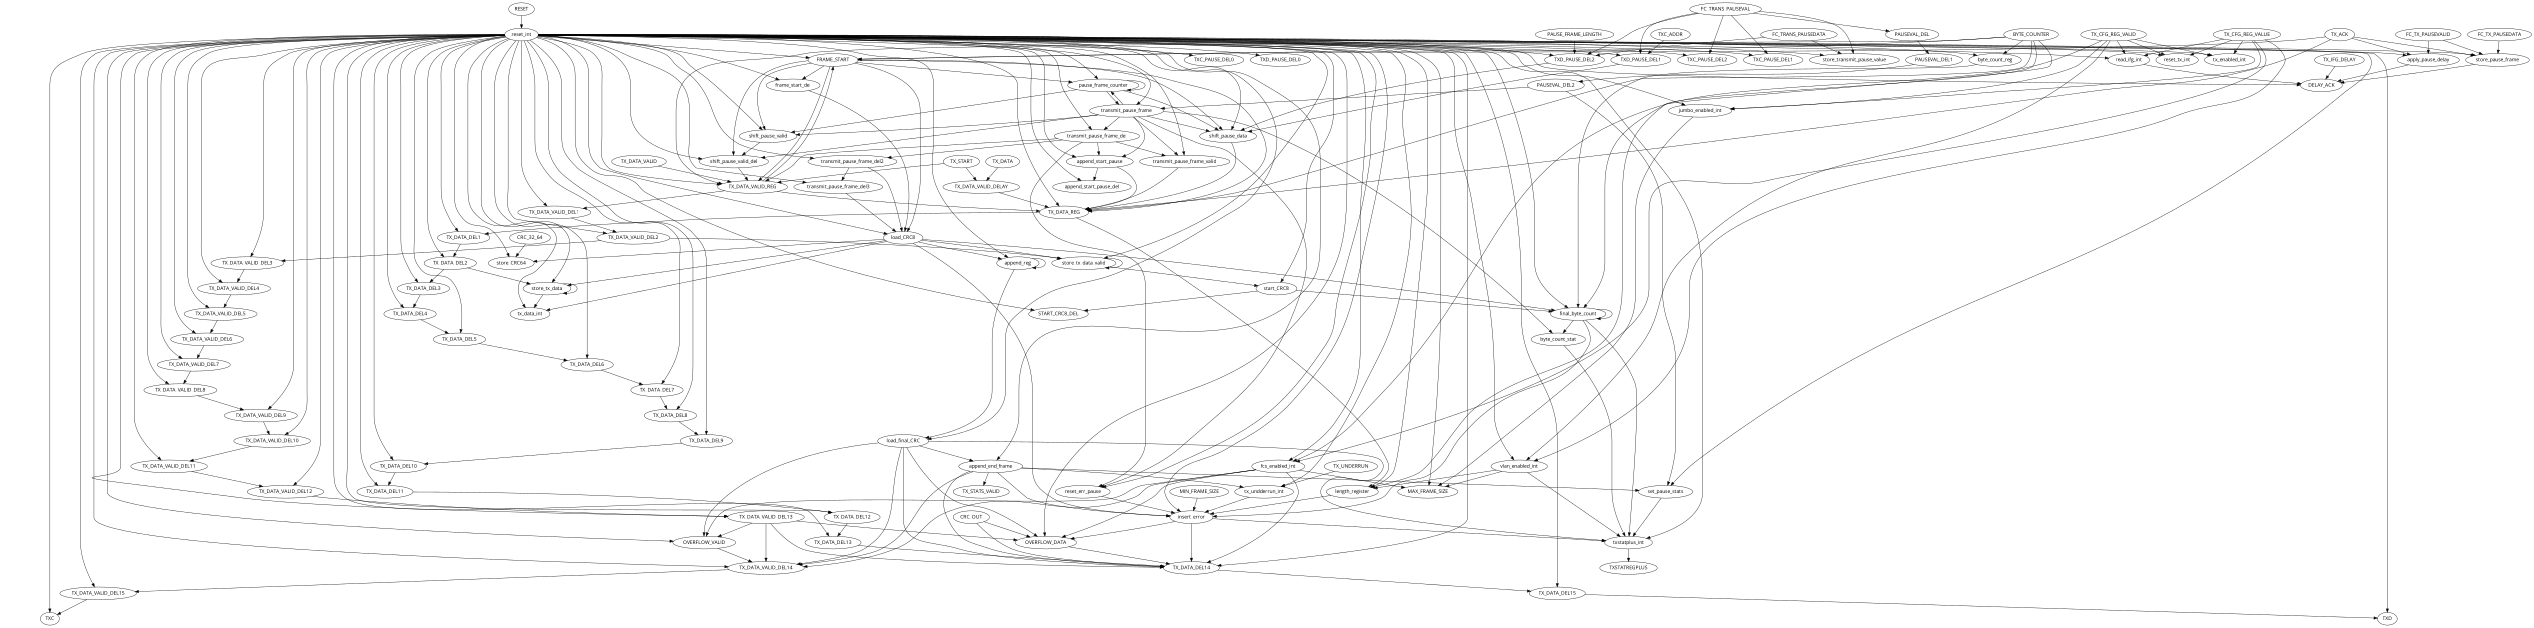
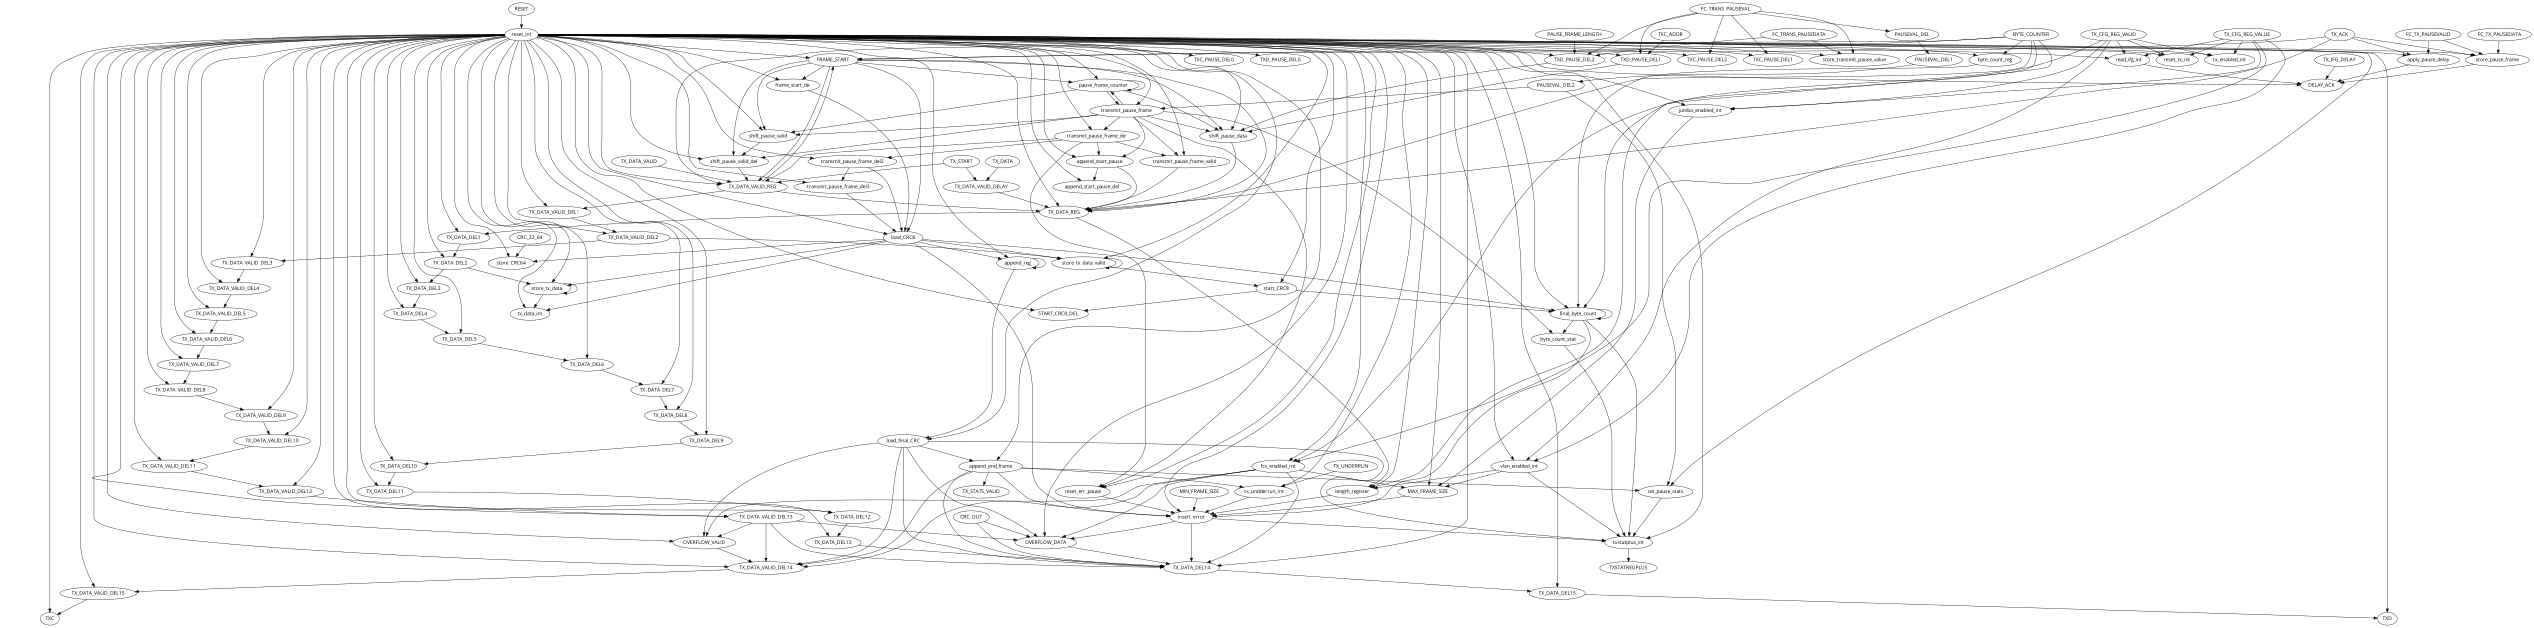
  digraph {
    fontname="Open Sans"
    node [fontname="Open Sans"]
    edge [fontname="Open Sans" weight=1.0]
    RESET
    reset_int
    insert_error
    OVERFLOW_DATA
    TX_DATA_DEL14
    txstatplus_int
    frame_start_del
    load_CRC8
    append_end_frame
    set_pause_stats
    TX_DATA_VALID_DEL14
    tx_undderrun_int
    shift_pause_data
    TX_DATA_REG
    TX_DATA_DEL1
    length_register
    FRAME_START
    shift_pause_valid
    shift_pause_valid_del
    pause_frame_counter
    TX_DATA_VALID_REG
    read_ifg_int
    DELAY_ACK
    TX_DATA_DEL7
    TX_DATA_DEL8
    TX_DATA_DEL6
    TX_DATA_DEL5
    store_pause_frame
    apply_pause_delay
    TX_DATA_DEL3
    TX_DATA_DEL4
    TX_DATA_DEL2
    append_reg
    load_final_CRC
    TX_DATA_DEL9
    TX_DATA_DEL10
    final_byte_count
    TXD_PAUSE_DEL2
    transmit_pause_frame
    MAX_FRAME_SIZE
    TX_DATA_VALID_DEL5
    TX_DATA_VALID_DEL6
    vlan_enabled_int
    TX_DATA_VALID_DEL3
    TX_DATA_VALID_DEL4
    store_transmit_pause_value
    tx_data_int
    transmit_pause_frame_del2
    store_tx_data
    TX_DATA_DEL13
    TX_DATA_DEL12
    TX_DATA_DEL11
    append_start_pause
    TX_DATA_DEL15
    append_start_pause_del
    byte_count_reg
    TXC_PAUSE_DEL0
    TXC_PAUSE_DEL1
    TXC_PAUSE_DEL2
    OVERFLOW_VALID
    store_CRC64
    fcs_enabled_int
    transmit_pause_frame_del3
    transmit_pause_frame_del
    TX_DATA_VALID_DEL15
    TX_DATA_VALID_DEL12
    TX_DATA_VALID_DEL13
    TX_DATA_VALID_DEL10
    TX_DATA_VALID_DEL11
    reset_err_pause
    jumbo_enabled_int
    transmit_pause_frame_valid
    TXD_PAUSE_DEL1
    TXD_PAUSE_DEL0
    TXD
    TXC
    store_tx_data_valid
    TX_DATA_VALID_DEL7
    TX_DATA_VALID_DEL1
    TX_DATA_VALID_DEL2
    start_CRC8
    TX_DATA_VALID_DEL8
    TX_DATA_VALID_DEL9
    START_CRC8_DEL
    tx_enabled_int
    reset_tx_int
    TXSTATREGPLUS
    TX_STATS_VALID
    byte_count_stat
    PAUSEVAL_DEL
    PAUSEVAL_DEL1
    PAUSEVAL_DEL2
    FC_TX_PAUSEVALID
    TX_ACK
    TX_DATA
    TX_DATA_VALID_DELAY
    PAUSE_FRAME_LENGTH
    CRC_OUT
    TX_DATA_VALID
    TX_START
    CRC_32_64
    FC_TX_PAUSEDATA
    TX_IFG_DELAY
    TX_CFG_REG_VALID
    TX_UNDERRUN
    FC_TRANS_PAUSEDATA
    n107 [label=TXC_ADDR]
    MIN_FRAME_SIZE
    FC_TRANS_PAUSEVAL
    TX_CFG_REG_VALUE
    BYTE_COUNTER
    RESET -> reset_int
    reset_int -> insert_error [weight=8.0]
    reset_int -> OVERFLOW_DATA [weight=84.0]
    reset_int -> TX_DATA_DEL14 [weight=177.0]
    reset_int -> txstatplus_int [weight=11.0]
    reset_int -> frame_start_del [weight=2.0]
    reset_int -> load_CRC8 [weight=2.0]
    reset_int -> append_end_frame [weight=2.0]
    reset_int -> set_pause_stats [weight=6.0]
    reset_int -> TX_DATA_VALID_DEL14 [weight=24.0]
    reset_int -> tx_undderrun_int [weight=3.0]
    reset_int -> shift_pause_data [weight=5.0]
    reset_int -> TX_DATA_REG [weight=14.0]
    reset_int -> TX_DATA_DEL1 [weight=34.0]
    reset_int -> length_register [weight=3.0]
    reset_int -> FRAME_START [weight=3.0]
    reset_int -> shift_pause_valid [weight=5.0]
    reset_int -> shift_pause_valid_del [weight=8.0]
    reset_int -> pause_frame_counter [weight=2.0]
    reset_int -> TX_DATA_VALID_REG [weight=8.0]
    reset_int -> read_ifg_int [weight=2.0]
    reset_int -> DELAY_ACK [weight=3.0]
    reset_int -> TX_DATA_DEL7 [weight=34.0]
    reset_int -> TX_DATA_DEL8 [weight=34.0]
    reset_int -> TX_DATA_DEL6 [weight=34.0]
    reset_int -> TX_DATA_DEL5 [weight=34.0]
    reset_int -> store_pause_frame [weight=3.0]
    reset_int -> apply_pause_delay [weight=3.0]
    reset_int -> TX_DATA_DEL3 [weight=34.0]
    reset_int -> TX_DATA_DEL4 [weight=34.0]
    reset_int -> TX_DATA_DEL2 [weight=34.0]
    reset_int -> append_reg [weight=3.0]
    reset_int -> load_final_CRC [weight=2.0]
    reset_int -> TX_DATA_DEL9 [weight=34.0]
    reset_int -> TX_DATA_DEL10 [weight=34.0]
    reset_int -> final_byte_count [weight=4.0]
    reset_int -> TXD_PAUSE_DEL2 [weight=2.0]
    reset_int -> transmit_pause_frame [weight=3.0]
    reset_int -> MAX_FRAME_SIZE [weight=7.0]
    reset_int -> TX_DATA_VALID_DEL5 [weight=14.0]
    reset_int -> TX_DATA_VALID_DEL6 [weight=14.0]
    reset_int -> vlan_enabled_int [weight=2.0]
    reset_int -> TX_DATA_VALID_DEL3 [weight=14.0]
    reset_int -> TX_DATA_VALID_DEL4 [weight=14.0]
    reset_int -> store_transmit_pause_value [weight=2.0]
    reset_int -> tx_data_int [weight=2.0]
    reset_int -> transmit_pause_frame_del2 [weight=2.0]
    reset_int -> store_tx_data [weight=3.0]
    reset_int -> TX_DATA_DEL13 [weight=34.0]
    reset_int -> TX_DATA_DEL12 [weight=34.0]
    reset_int -> TX_DATA_DEL11 [weight=34.0]
    reset_int -> append_start_pause [weight=2.0]
    reset_int -> TX_DATA_DEL15 [weight=34.0]
    reset_int -> append_start_pause_del [weight=2.0]
    reset_int -> byte_count_reg [weight=2.0]
    reset_int -> TXC_PAUSE_DEL0
    reset_int -> TXC_PAUSE_DEL1 [weight=2.0]
    reset_int -> TXC_PAUSE_DEL2 [weight=2.0]
    reset_int -> OVERFLOW_VALID [weight=13.0]
    reset_int -> store_CRC64 [weight=2.0]
    reset_int -> fcs_enabled_int [weight=2.0]
    reset_int -> transmit_pause_frame_del3 [weight=2.0]
    reset_int -> transmit_pause_frame_del [weight=2.0]
    reset_int -> TX_DATA_VALID_DEL15 [weight=14.0]
    reset_int -> TX_DATA_VALID_DEL12 [weight=14.0]
    reset_int -> TX_DATA_VALID_DEL13 [weight=14.0]
    reset_int -> TX_DATA_VALID_DEL10 [weight=14.0]
    reset_int -> TX_DATA_VALID_DEL11 [weight=14.0]
    reset_int -> reset_err_pause [weight=2.0]
    reset_int -> jumbo_enabled_int [weight=2.0]
    reset_int -> transmit_pause_frame_valid [weight=2.0]
    reset_int -> TXD_PAUSE_DEL1 [weight=2.0]
    reset_int -> TXD_PAUSE_DEL0
    reset_int -> TXD [weight=33.0]
    reset_int -> TXC [weight=13.0]
    reset_int -> store_tx_data_valid [weight=3.0]
    reset_int -> TX_DATA_VALID_DEL7 [weight=14.0]
    reset_int -> TX_DATA_VALID_DEL1 [weight=14.0]
    reset_int -> TX_DATA_VALID_DEL2 [weight=14.0]
    reset_int -> start_CRC8 [weight=2.0]
    reset_int -> TX_DATA_VALID_DEL8 [weight=14.0]
    reset_int -> TX_DATA_VALID_DEL9 [weight=14.0]
    reset_int -> START_CRC8_DEL [weight=2.0]
    reset_int -> tx_enabled_int [weight=2.0]
    reset_int -> reset_tx_int [weight=2.0]
    insert_error -> OVERFLOW_DATA [weight=19.0]
    insert_error -> TX_DATA_DEL14 [weight=44.0]
    insert_error -> txstatplus_int
    OVERFLOW_DATA -> TX_DATA_DEL14
    TX_DATA_DEL14 -> TX_DATA_DEL15
    txstatplus_int -> TXSTATREGPLUS
    frame_start_del -> load_CRC8
    load_CRC8 -> insert_error [weight=6.0]
    load_CRC8 -> append_reg
    load_CRC8 -> final_byte_count [weight=3.0]
    load_CRC8 -> tx_data_int
    load_CRC8 -> store_tx_data [weight=2.0]
    load_CRC8 -> store_CRC64
    load_CRC8 -> store_tx_data_valid [weight=2.0]
    append_end_frame -> insert_error [weight=7.0]
    append_end_frame -> TX_DATA_DEL14
    append_end_frame -> set_pause_stats [weight=2.0]
    append_end_frame -> TX_DATA_VALID_DEL14
    append_end_frame -> tx_undderrun_int [weight=2.0]
    append_end_frame -> TX_STATS_VALID
    set_pause_stats -> txstatplus_int [weight=5.0]
    TX_DATA_VALID_DEL14 -> TX_DATA_VALID_DEL15
    tx_undderrun_int -> insert_error [weight=6.0]
    shift_pause_data -> TX_DATA_REG
    TX_DATA_REG -> TX_DATA_DEL1
    TX_DATA_REG -> length_register [weight=2.0]
    TX_DATA_DEL1 -> TX_DATA_DEL2
    length_register -> insert_error [weight=8.0]
    FRAME_START -> frame_start_del
    FRAME_START -> load_CRC8
    FRAME_START -> shift_pause_data [weight=4.0]
    FRAME_START -> TX_DATA_REG [weight=13.0]
    FRAME_START -> shift_pause_valid [weight=4.0]
    FRAME_START -> shift_pause_valid_del [weight=7.0]
    FRAME_START -> pause_frame_counter
    FRAME_START -> TX_DATA_VALID_REG [weight=7.0]
    shift_pause_valid -> shift_pause_valid_del [weight=2.0]
    shift_pause_valid_del -> TX_DATA_VALID_REG
    pause_frame_counter -> shift_pause_data [weight=5.0]
    pause_frame_counter -> shift_pause_valid [weight=5.0]
    pause_frame_counter -> pause_frame_counter
    pause_frame_counter -> transmit_pause_frame
    TX_DATA_VALID_REG -> TX_DATA_REG [weight=9.0]
    TX_DATA_VALID_REG -> FRAME_START
    TX_DATA_VALID_REG -> TX_DATA_VALID_DEL1
    read_ifg_int -> DELAY_ACK
    TX_DATA_DEL7 -> TX_DATA_DEL8
    TX_DATA_DEL8 -> TX_DATA_DEL9
    TX_DATA_DEL6 -> TX_DATA_DEL7
    TX_DATA_DEL5 -> TX_DATA_DEL6
    store_pause_frame -> DELAY_ACK
    apply_pause_delay -> DELAY_ACK [weight=2.0]
    TX_DATA_DEL3 -> TX_DATA_DEL4
    TX_DATA_DEL4 -> TX_DATA_DEL5
    TX_DATA_DEL2 -> TX_DATA_DEL3
    TX_DATA_DEL2 -> store_tx_data
    append_reg -> append_reg
    append_reg -> load_final_CRC
    load_final_CRC -> OVERFLOW_DATA [weight=83.0]
    load_final_CRC -> TX_DATA_DEL14 [weight=143.0]
    load_final_CRC -> txstatplus_int [weight=10.0]
    load_final_CRC -> append_end_frame
    load_final_CRC -> TX_DATA_VALID_DEL14 [weight=10.0]
    load_final_CRC -> OVERFLOW_VALID [weight=12.0]
    TX_DATA_DEL9 -> TX_DATA_DEL10
    TX_DATA_DEL10 -> TX_DATA_DEL11
    final_byte_count -> insert_error [weight=9.0]
    final_byte_count -> txstatplus_int [weight=2.0]
    final_byte_count -> final_byte_count
    final_byte_count -> byte_count_stat
    TXD_PAUSE_DEL2 -> shift_pause_data
    transmit_pause_frame -> shift_pause_data [weight=4.0]
    transmit_pause_frame -> shift_pause_valid [weight=4.0]
    transmit_pause_frame -> shift_pause_valid_del [weight=7.0]
    transmit_pause_frame -> pause_frame_counter
    transmit_pause_frame -> append_start_pause
    transmit_pause_frame -> transmit_pause_frame_del
    transmit_pause_frame -> reset_err_pause
    transmit_pause_frame -> transmit_pause_frame_valid
    transmit_pause_frame -> byte_count_stat [weight=2.0]
+   MAX_FRAME_SIZE -> insert_error [weight=2.0]
    TX_DATA_VALID_DEL5 -> TX_DATA_VALID_DEL6
    TX_DATA_VALID_DEL6 -> TX_DATA_VALID_DEL7
    vlan_enabled_int -> txstatplus_int [weight=3.0]
    vlan_enabled_int -> length_register [weight=2.0]
    vlan_enabled_int -> MAX_FRAME_SIZE [weight=6.0]
    TX_DATA_VALID_DEL3 -> TX_DATA_VALID_DEL4
    TX_DATA_VALID_DEL4 -> TX_DATA_VALID_DEL5
    transmit_pause_frame_del2 -> load_CRC8
    transmit_pause_frame_del2 -> transmit_pause_frame_del3
    store_tx_data -> tx_data_int
    store_tx_data -> store_tx_data
    TX_DATA_DEL13 -> TX_DATA_DEL14 [weight=33.0]
    TX_DATA_DEL12 -> TX_DATA_DEL13
    TX_DATA_DEL11 -> TX_DATA_DEL12
    append_start_pause -> TX_DATA_REG [weight=2.0]
    append_start_pause -> append_start_pause_del
    TX_DATA_DEL15 -> TXD
    byte_count_reg -> final_byte_count
    OVERFLOW_VALID -> TX_DATA_VALID_DEL14
    fcs_enabled_int -> OVERFLOW_DATA [weight=71.0]
    fcs_enabled_int -> TX_DATA_DEL14 [weight=142.0]
    fcs_enabled_int -> TX_DATA_VALID_DEL14 [weight=9.0]
    fcs_enabled_int -> MAX_FRAME_SIZE [weight=6.0]
    fcs_enabled_int -> OVERFLOW_VALID [weight=6.0]
    transmit_pause_frame_del3 -> load_CRC8
    transmit_pause_frame_del -> TX_DATA_VALID_REG [weight=2.0]
    transmit_pause_frame_del -> transmit_pause_frame_del2
    transmit_pause_frame_del -> append_start_pause
    transmit_pause_frame_del -> reset_err_pause
    transmit_pause_frame_del -> transmit_pause_frame_valid
    TX_DATA_VALID_DEL15 -> TXC
    TX_DATA_VALID_DEL12 -> TX_DATA_VALID_DEL13
    TX_DATA_VALID_DEL13 -> OVERFLOW_DATA [weight=83.0]
    TX_DATA_VALID_DEL13 -> TX_DATA_DEL14 [weight=142.0]
    TX_DATA_VALID_DEL13 -> TX_DATA_VALID_DEL14 [weight=10.0]
    TX_DATA_VALID_DEL13 -> OVERFLOW_VALID [weight=12.0]
    TX_DATA_VALID_DEL10 -> TX_DATA_VALID_DEL11
    TX_DATA_VALID_DEL11 -> TX_DATA_VALID_DEL12
    reset_err_pause -> insert_error [weight=7.0]
    jumbo_enabled_int -> MAX_FRAME_SIZE [weight=4.0]
    transmit_pause_frame_valid -> TX_DATA_REG [weight=3.0]
    TXD_PAUSE_DEL1 -> shift_pause_data
    store_tx_data_valid -> store_tx_data_valid
    store_tx_data_valid -> start_CRC8
    TX_DATA_VALID_DEL7 -> TX_DATA_VALID_DEL8
    TX_DATA_VALID_DEL1 -> TX_DATA_VALID_DEL2
    TX_DATA_VALID_DEL2 -> TX_DATA_VALID_DEL3
    TX_DATA_VALID_DEL2 -> store_tx_data_valid
    start_CRC8 -> final_byte_count
    start_CRC8 -> START_CRC8_DEL
    TX_DATA_VALID_DEL8 -> TX_DATA_VALID_DEL9
    TX_DATA_VALID_DEL9 -> TX_DATA_VALID_DEL10
    byte_count_stat -> txstatplus_int
    PAUSEVAL_DEL -> PAUSEVAL_DEL1
    PAUSEVAL_DEL1 -> PAUSEVAL_DEL2
    PAUSEVAL_DEL2 -> set_pause_stats [weight=4.0]
    PAUSEVAL_DEL2 -> transmit_pause_frame [weight=2.0]
    FC_TX_PAUSEVALID -> store_pause_frame
    FC_TX_PAUSEVALID -> apply_pause_delay
    TX_ACK -> TX_DATA_REG [weight=2.0]
    TX_ACK -> FRAME_START [weight=2.0]
    TX_ACK -> store_pause_frame [weight=2.0]
    TX_ACK -> apply_pause_delay [weight=2.0]
    TX_DATA -> TX_DATA_VALID_DELAY
    TX_DATA_VALID_DELAY -> TX_DATA_REG [weight=10.0]
    PAUSE_FRAME_LENGTH -> TXD_PAUSE_DEL2
    CRC_OUT -> OVERFLOW_DATA [weight=5.0]
    CRC_OUT -> TX_DATA_DEL14 [weight=17.0]
    TX_DATA_VALID -> TX_DATA_VALID_REG [weight=2.0]
    TX_START -> TX_DATA_VALID_REG [weight=4.0]
    TX_START -> TX_DATA_VALID_DELAY [weight=2.0]
    CRC_32_64 -> store_CRC64
    FC_TX_PAUSEDATA -> store_pause_frame
    TX_IFG_DELAY -> DELAY_ACK
    TX_CFG_REG_VALID -> read_ifg_int
    TX_CFG_REG_VALID -> vlan_enabled_int
    TX_CFG_REG_VALID -> fcs_enabled_int
    TX_CFG_REG_VALID -> jumbo_enabled_int
    TX_CFG_REG_VALID -> tx_enabled_int
    TX_CFG_REG_VALID -> reset_tx_int
    TX_UNDERRUN -> tx_undderrun_int
    FC_TRANS_PAUSEDATA -> TXD_PAUSE_DEL2
    FC_TRANS_PAUSEDATA -> store_transmit_pause_value
    n107 -> TXD_PAUSE_DEL1
    MIN_FRAME_SIZE -> insert_error [weight=3.0]
    FC_TRANS_PAUSEVAL -> TXD_PAUSE_DEL2
    FC_TRANS_PAUSEVAL -> store_transmit_pause_value
    FC_TRANS_PAUSEVAL -> TXC_PAUSE_DEL1
    FC_TRANS_PAUSEVAL -> TXC_PAUSE_DEL2
    FC_TRANS_PAUSEVAL -> TXD_PAUSE_DEL1
    FC_TRANS_PAUSEVAL -> PAUSEVAL_DEL
    TX_CFG_REG_VALUE -> read_ifg_int
    TX_CFG_REG_VALUE -> vlan_enabled_int
    TX_CFG_REG_VALUE -> fcs_enabled_int
    TX_CFG_REG_VALUE -> jumbo_enabled_int
    TX_CFG_REG_VALUE -> tx_enabled_int
    TX_CFG_REG_VALUE -> reset_tx_int
    BYTE_COUNTER -> TX_DATA_REG [weight=10.0]
    BYTE_COUNTER -> length_register [weight=3.0]
    BYTE_COUNTER -> FRAME_START
    BYTE_COUNTER -> TX_DATA_VALID_REG [weight=9.0]
    BYTE_COUNTER -> final_byte_count [weight=2.0]
    BYTE_COUNTER -> byte_count_reg
  }
